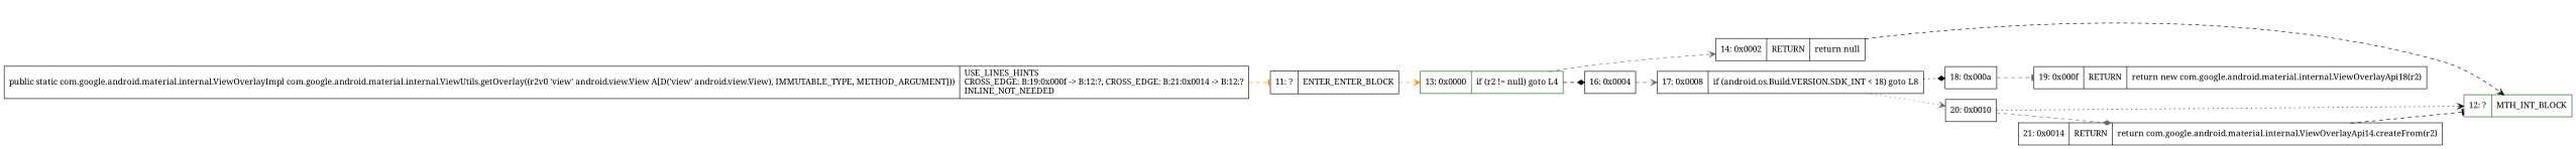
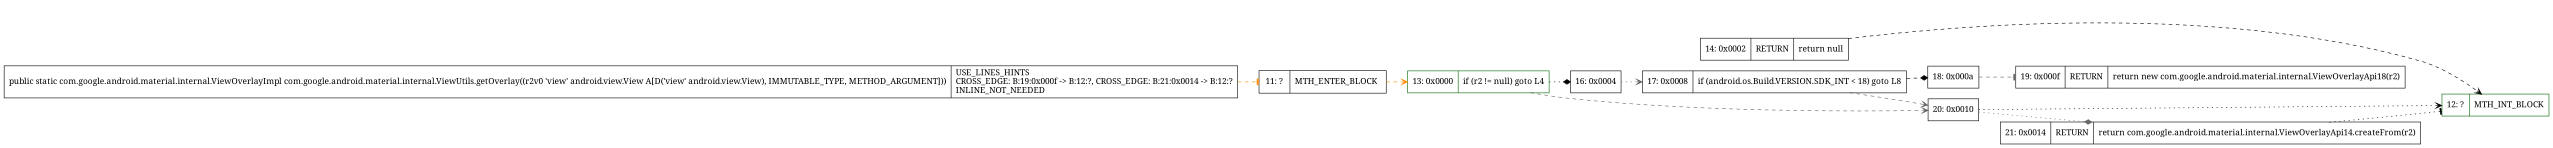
  digraph {
    fontname="Noto Serif"
    rankdir=LR
    node [color=black fontname="Noto Serif" shape=record]
    edge [arrowhead=vee color=gray40 fontname="Noto Serif" style=dashed]
-   n1 [label="{11\:\ ?|ENTER_ENTER_BLOCK\l}"]
+   n1 [label="{11\:\ ?|MTH_ENTER_BLOCK\l}"]
    n2 [color=darkgreen label="{13\:\ 0x0000|if (r2 != null) goto L4\l}"]
    n3 [label="{14\:\ 0x0002|RETURN\l|return null\l}"]
    n4 [label="{16\:\ 0x0004}"]
    n5 [color=darkgreen label="{12\:\ ?|MTH_INT_BLOCK\l}"]
    n6 [label="{17\:\ 0x0008|if (android.os.Build.VERSION.SDK_INT \< 18) goto L8\l}"]
    n7 [label="{18\:\ 0x000a}"]
    n8 [label="{20\:\ 0x0010}"]
    n9 [label="{19\:\ 0x000f|RETURN\l|return new com.google.android.material.internal.ViewOverlayApi18(r2)\l}"]
    n10 [label="{21\:\ 0x0014|RETURN\l|return com.google.android.material.internal.ViewOverlayApi14.createFrom(r2)\l}"]
    n11 [label="{public static com.google.android.material.internal.ViewOverlayImpl com.google.android.material.internal.ViewUtils.getOverlay((r2v0 'view' android.view.View A[D('view' android.view.View), IMMUTABLE_TYPE, METHOD_ARGUMENT]))  | USE_LINES_HINTS\lCROSS_EDGE: B:19:0x000f \-\> B:12:?, CROSS_EDGE: B:21:0x0014 \-\> B:12:?\lINLINE_NOT_NEEDED\l}"]
    n1 -> n2 [color=darkorange]
-   n2 -> n3
-   n2 -> n4 [arrowhead=diamond color=black]
+   n2 -> n8
+   n2 -> n4 [arrowhead=diamond color=black style=dotted]
    n3 -> n5 [color=black]
-   n4 -> n6
-   n6 -> n7 [arrowhead=diamond color=black style=dotted]
-   n6 -> n8 [style=dotted]
+   n4 -> n6 [style=dotted]
+   n6 -> n7 [arrowhead=diamond color=black]
+   n6 -> n8
    n7 -> n9 [arrowhead=tee]
    n8 -> n5 [color=black style=dotted]
-   n8 -> n10 [arrowhead=diamond]
-   n10 -> n5 [arrowhead=tee color=black]
+   n8 -> n10 [arrowhead=diamond style=dotted]
+   n10 -> n5 [arrowhead=tee color=black style=dotted]
    n11 -> n1 [arrowhead=tee color=darkorange]
  }
